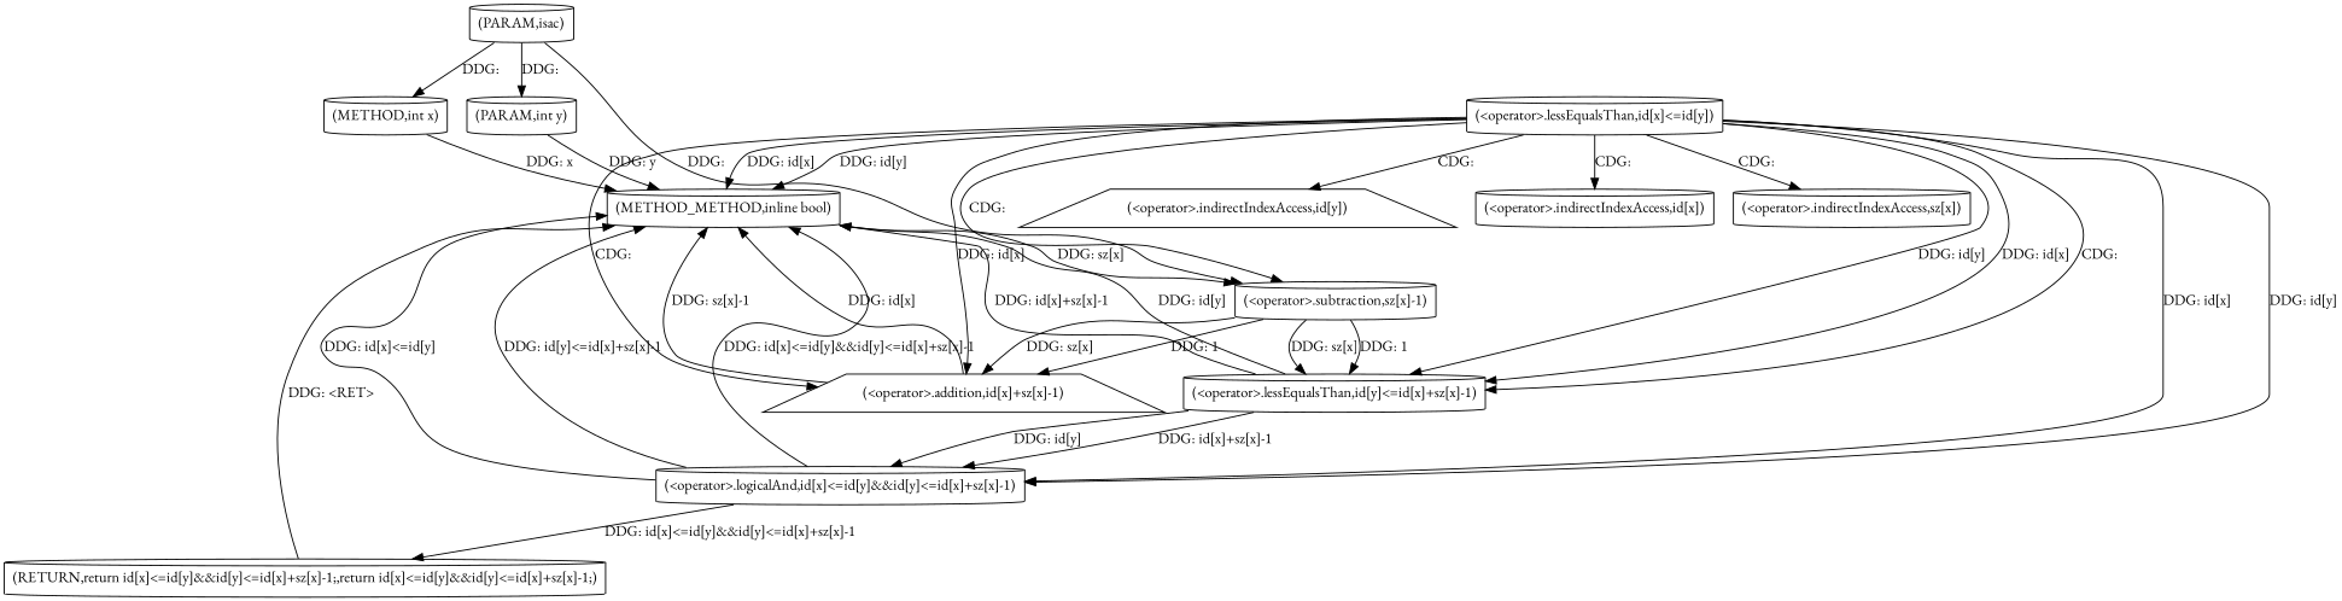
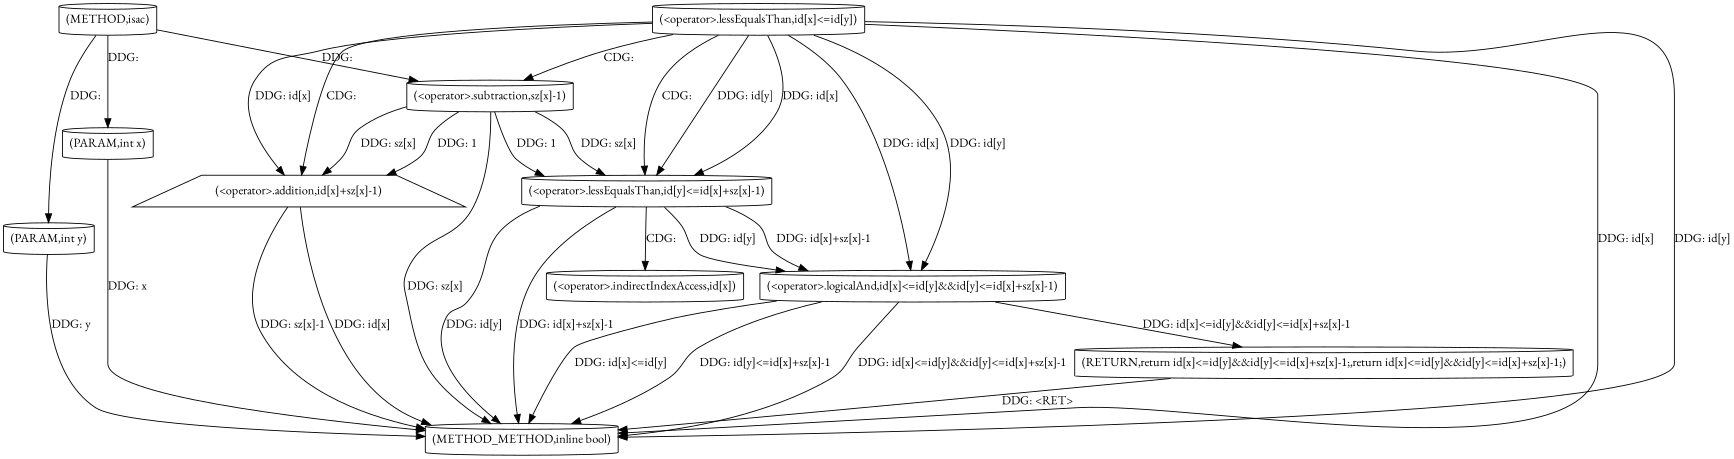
  digraph {
    fontname="EB Garamond"
    node [fontname="EB Garamond" shape=cylinder]
    edge [fontname="EB Garamond"]
-   n1 [label="(PARAM,isac)"]
-   n2 [label="(METHOD,int x)"]
+   n1 [label="(METHOD,isac)"]
+   n2 [label="(PARAM,int x)"]
    n3 [label="(PARAM,int y)"]
    n4 [label="(<operator>.subtraction,sz[x]-1)"]
    n5 [label="(METHOD_METHOD,inline bool)"]
    n6 [label="(<operator>.lessEqualsThan,id[y]<=id[x]+sz[x]-1)"]
    n7 [label="(<operator>.addition,id[x]+sz[x]-1)" shape=trapezium]
    n8 [label="(RETURN,return id[x]<=id[y]&&id[y]<=id[x]+sz[x]-1;,return id[x]<=id[y]&&id[y]<=id[x]+sz[x]-1;)"]
    n9 [label="(<operator>.logicalAnd,id[x]<=id[y]&&id[y]<=id[x]+sz[x]-1)"]
    n10 [label="(<operator>.lessEqualsThan,id[x]<=id[y])"]
-   n11 [label="(<operator>.indirectIndexAccess,id[y])" shape=trapezium]
    n12 [label="(<operator>.indirectIndexAccess,id[x])"]
-   n13 [label="(<operator>.indirectIndexAccess,sz[x])"]
    n1 -> n2 [label="DDG: "]
    n1 -> n3 [label="DDG: "]
    n1 -> n4 [label="DDG: "]
    n2 -> n5 [label="DDG: x"]
    n3 -> n5 [label="DDG: y"]
-   n5 -> n4 [label="DDG: sz[x]"]
+   n4 -> n5 [label="DDG: sz[x]"]
    n4 -> n6 [label="DDG: sz[x]"]
    n4 -> n6 [label="DDG: 1"]
    n4 -> n7 [label="DDG: sz[x]"]
    n4 -> n7 [label="DDG: 1"]
    n6 -> n5 [label="DDG: id[y]"]
    n6 -> n5 [label="DDG: id[x]+sz[x]-1"]
    n6 -> n9 [label="DDG: id[y]"]
    n6 -> n9 [label="DDG: id[x]+sz[x]-1"]
    n7 -> n5 [label="DDG: id[x]"]
    n7 -> n5 [label="DDG: sz[x]-1"]
    n8 -> n5 [label="DDG: <RET>"]
    n9 -> n5 [label="DDG: id[x]<=id[y]"]
    n9 -> n5 [label="DDG: id[y]<=id[x]+sz[x]-1"]
    n9 -> n5 [label="DDG: id[x]<=id[y]&&id[y]<=id[x]+sz[x]-1"]
    n9 -> n8 [label="DDG: id[x]<=id[y]&&id[y]<=id[x]+sz[x]-1"]
    n10 -> n4 [label="CDG: "]
    n10 -> n5 [label="DDG: id[x]"]
    n10 -> n5 [label="DDG: id[y]"]
    n10 -> n6 [label="DDG: id[y]"]
    n10 -> n6 [label="DDG: id[x]"]
    n10 -> n6 [label="CDG: "]
    n10 -> n7 [label="DDG: id[x]"]
    n10 -> n7 [label="CDG: "]
    n10 -> n9 [label="DDG: id[x]"]
    n10 -> n9 [label="DDG: id[y]"]
-   n10 -> n11 [label="CDG: "]
-   n10 -> n12 [label="CDG: "]
-   n10 -> n13 [label="CDG: "]
+   n6 -> n12 [label="CDG: "]
  }
